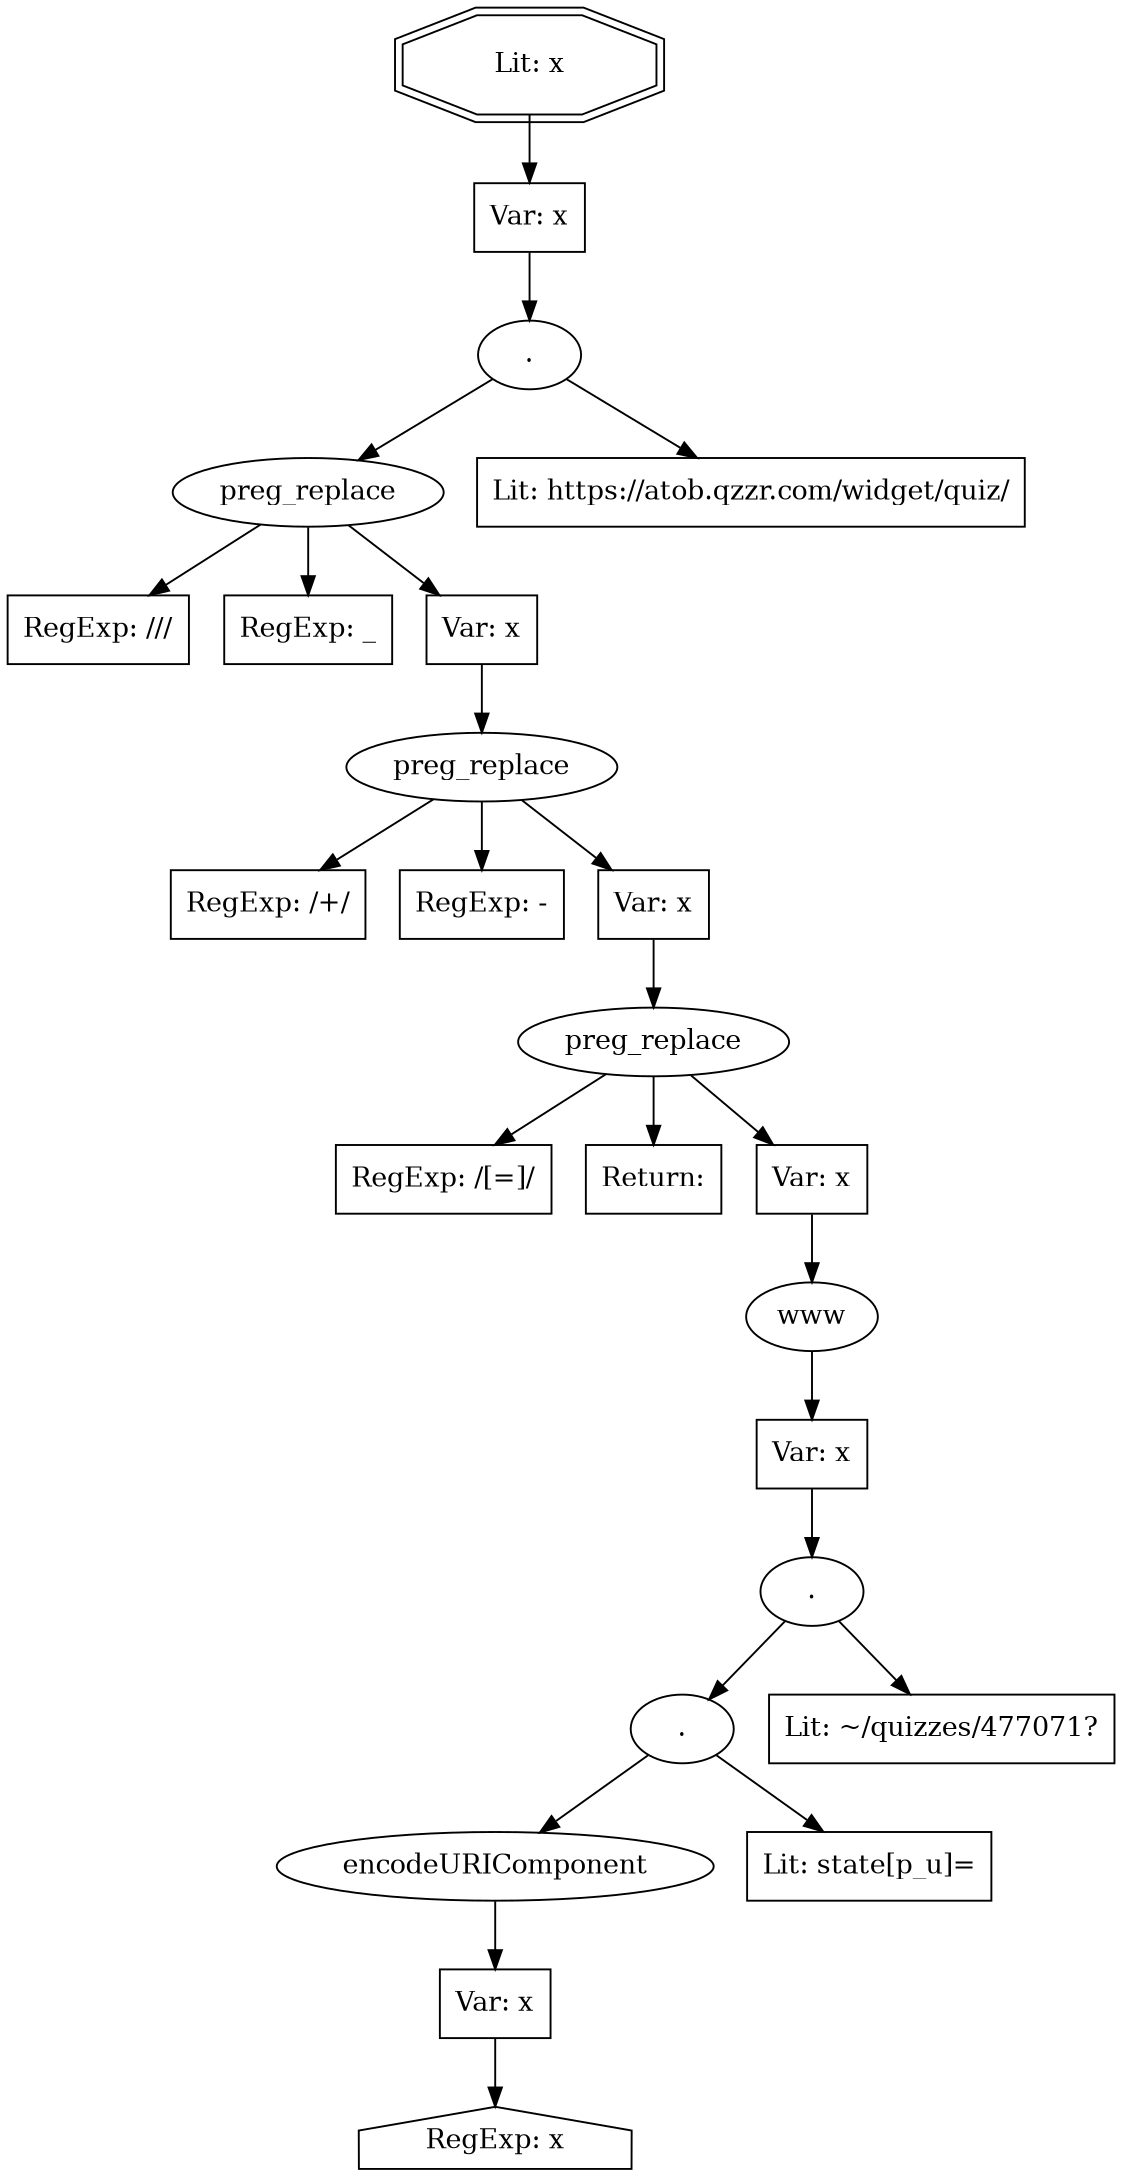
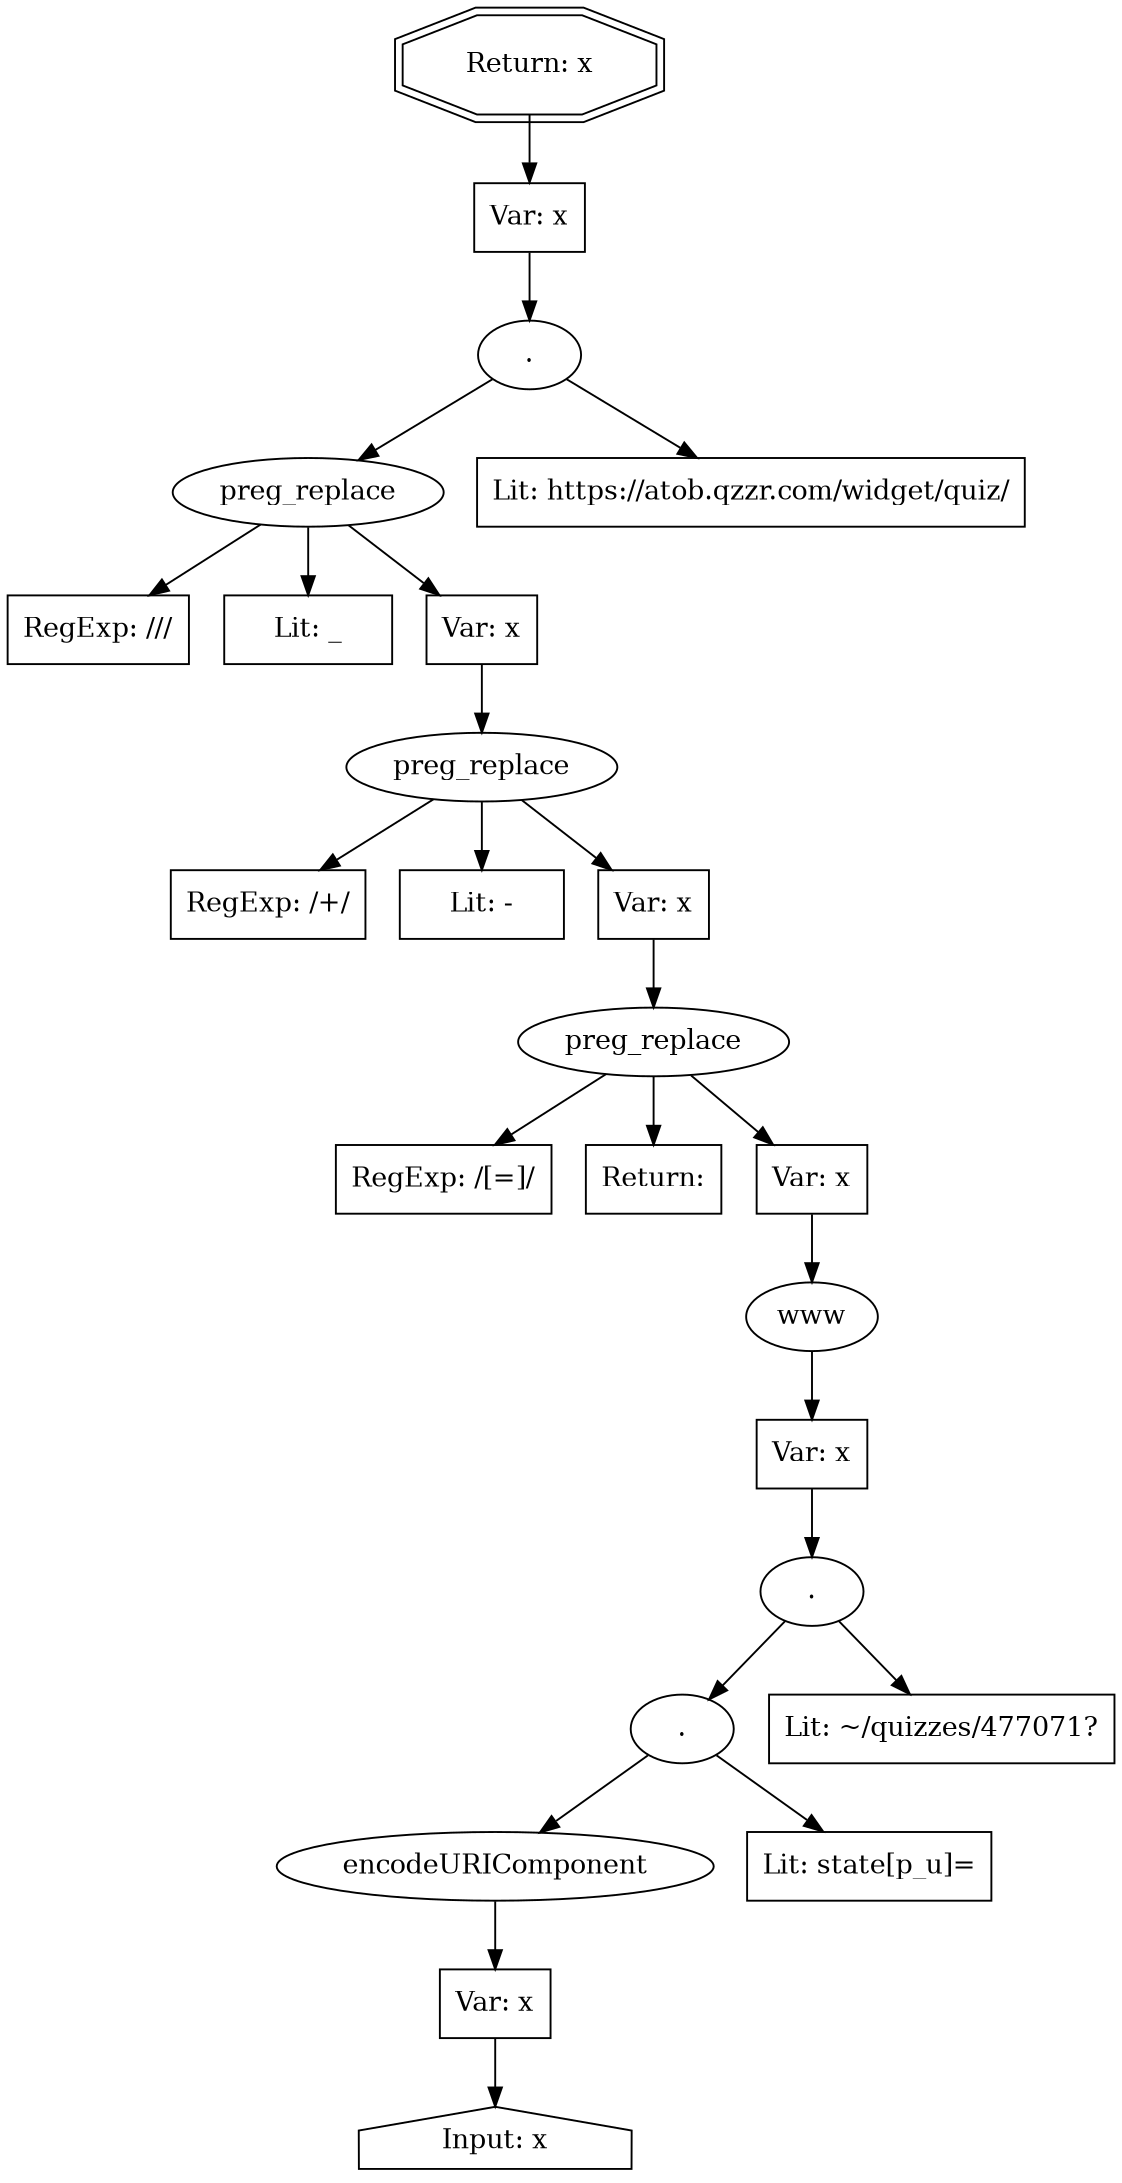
  digraph {
    node [shape=box]
-   n1 [label="RegExp: x" shape=house]
+   n1 [label="Input: x" shape=house]
    n2 [label=encodeURIComponent shape=ellipse]
    n3 [label="Var: x"]
    n4 [label="." shape=ellipse]
    n5 [label="Lit: state[p_u]="]
    n6 [label="." shape=ellipse]
    n7 [label="Lit: ~/quizzes/477071?"]
    n8 [label=www shape=ellipse]
    n9 [label="Var: x"]
    n10 [label=preg_replace shape=ellipse]
    n11 [label="RegExp: /[=]/"]
    n12 [label="Return:"]
    n13 [label="Var: x"]
    n14 [label=preg_replace shape=ellipse]
    n15 [label="RegExp: /\+/"]
-   n16 [label="RegExp: -"]
+   n16 [label="Lit: -"]
    n17 [label="Var: x"]
    n18 [label=preg_replace shape=ellipse]
    n19 [label="RegExp: /\//"]
-   n20 [label="RegExp: _"]
+   n20 [label="Lit: _"]
    n21 [label="Var: x"]
    n22 [label="." shape=ellipse]
    n23 [label="Lit: https://atob.qzzr.com/widget/quiz/"]
    n24 [label="Var: x"]
-   n25 [label="Lit: x" shape=doubleoctagon]
+   n25 [label="Return: x" shape=doubleoctagon]
    n2 -> n3
    n3 -> n1
    n4 -> n2
    n4 -> n5
    n6 -> n4
    n6 -> n7
    n8 -> n9
    n9 -> n6
    n10 -> n11
    n10 -> n12
    n10 -> n13
    n13 -> n8
    n14 -> n15
    n14 -> n16
    n14 -> n17
    n17 -> n10
    n18 -> n19
    n18 -> n20
    n18 -> n21
    n21 -> n14
    n22 -> n18
    n22 -> n23
    n24 -> n22
    n25 -> n24
  }
